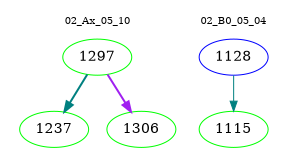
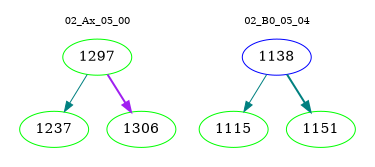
  digraph {
    node [color=green]
    edge [color=teal style=solid]
    n1 [label=1297]
    n2 [label=1237]
    n3 [label=1306]
-   n4 [color=blue label=1128]
+   n4 [color=blue label=1138]
    n5 [label=1115]
+   n6 [label=1151]
    subgraph cluster_1 {
      color=white
      fontsize=10
-     label="02_Ax_05_10"
+     label="02_Ax_05_00"
      n1
      n2
      n3
    }
    subgraph cluster_2 {
      color=white
      fontsize=10
      label="02_B0_05_04"
      n4
      n5
+     n6
    }
-   n1 -> n2 [style=bold]
+   n1 -> n2
    n1 -> n3 [color=purple style=bold]
    n4 -> n5
+   n4 -> n6 [style=bold]
  }
